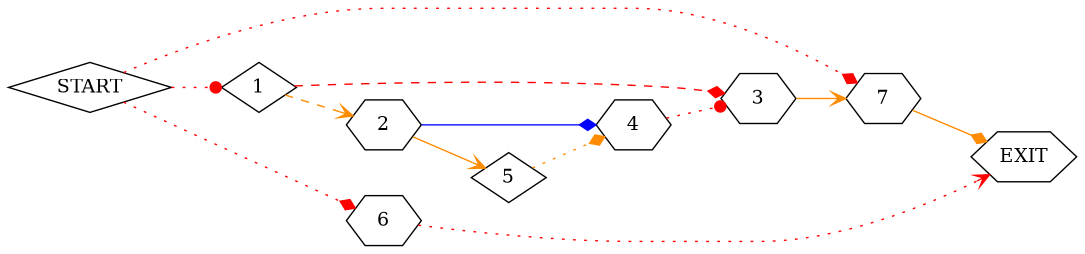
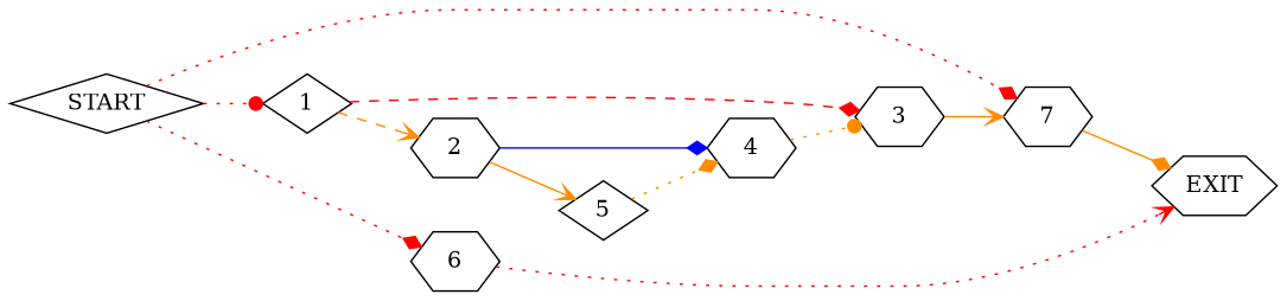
  digraph {
    rankdir=LR
    node [shape=hexagon]
    edge [arrowhead=diamond color=darkorange style=dotted]
    n1 [label=START shape=diamond]
    1 [shape=diamond]
    6
    7
    2
    3
    n7 [label=EXIT]
    4
    5 [shape=diamond]
    n1 -> 1 [arrowhead=dot color=red]
    n1 -> 6 [color=red]
    n1 -> 7 [color=red]
    1 -> 2 [arrowhead=vee style=dashed]
    1 -> 3 [color=red style=dashed]
    6 -> n7 [arrowhead=vee color=red]
    7 -> n7 [style=solid]
    2 -> 4 [color=blue style=solid]
    2 -> 5 [arrowhead=vee style=solid]
    3 -> 7 [arrowhead=vee style=solid]
-   4 -> 3 [arrowhead=dot color=red]
+   4 -> 3 [arrowhead=dot]
    5 -> 4
  }
